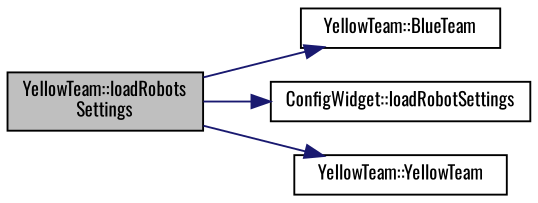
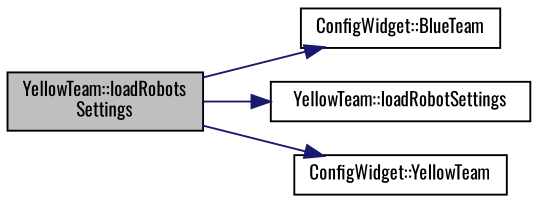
  digraph {
    fontname=Oswald
    rankdir=LR
    node [color=black fillcolor=white fontname=Oswald fontsize=10 shape=record style=filled]
    edge [color=midnightblue fontname=Oswald fontsize=10 labelfontname=Helvetica labelfontsize=10 style=solid]
    n1 [fillcolor=grey75 fontcolor=black height=0.2 label="YellowTeam::loadRobots\lSettings" width=0.4]
-   n2 [height=0.2 label="YellowTeam::BlueTeam" width=0.4]
-   n3 [height=0.2 label="ConfigWidget::loadRobotSettings" width=0.4]
-   n4 [height=0.2 label="YellowTeam::YellowTeam" width=0.4]
+   n2 [height=0.2 label="ConfigWidget::BlueTeam" width=0.4]
+   n3 [height=0.2 label="YellowTeam::loadRobotSettings" width=0.4]
+   n4 [height=0.2 label="ConfigWidget::YellowTeam" width=0.4]
    n1 -> n2
    n1 -> n3
    n1 -> n4
  }
